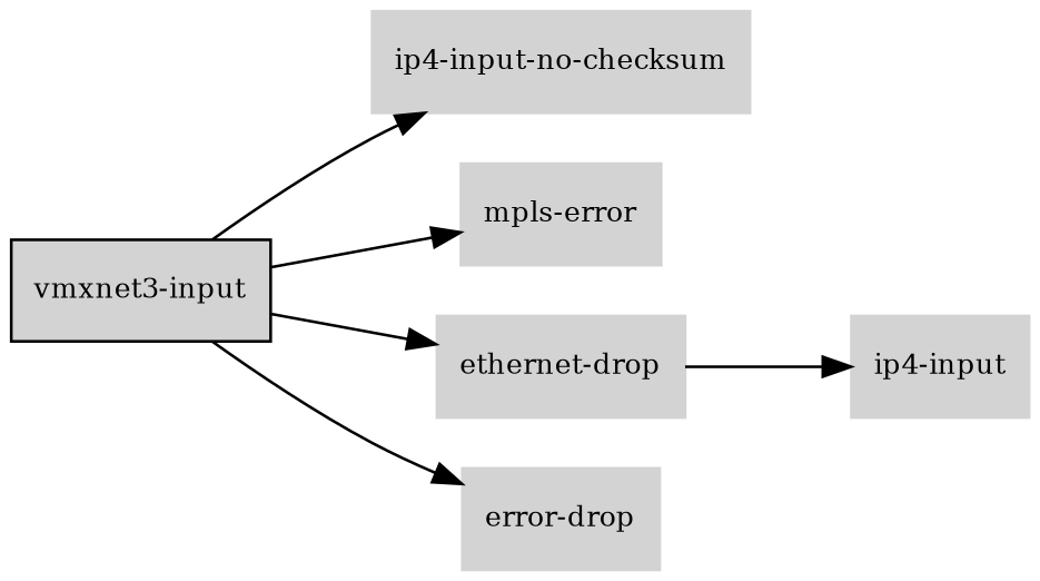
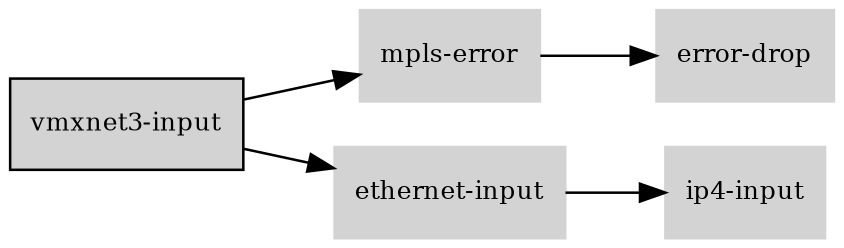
  digraph {
    rankdir=LR
    node [color=lightgray fillcolor=lightgray fontcolor=black fontsize=10 shape=box style=filled]
    edge [fontsize=8]
    "vmxnet3-input" [color=black]
-   "ip4-input-no-checksum"
    n3 [label="mpls-error"]
-   "ethernet-input" [label="ethernet-drop"]
+   "ethernet-input"
    "error-drop"
    "ip4-input"
-   "vmxnet3-input" -> "ip4-input-no-checksum"
    "vmxnet3-input" -> n3
    "vmxnet3-input" -> "ethernet-input"
-   "vmxnet3-input" -> "error-drop"
+   n3 -> "error-drop"
    "ethernet-input" -> "ip4-input"
  }
